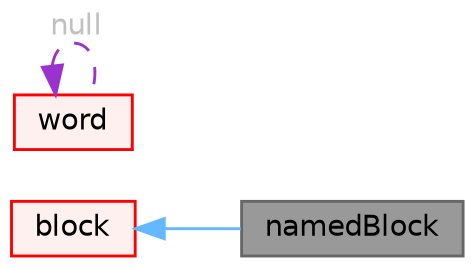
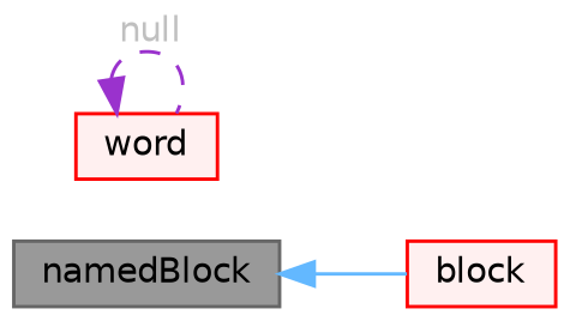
  digraph {
    rankdir=LR
    node [color=red fillcolor="#FFF0F0" fontname=Helvetica fontsize=10 shape=box style=filled]
    edge [dir=back fontname=Helvetica fontsize=10 labelfontname=Helvetica labelfontsize=10]
    n1 [color=gray40 fillcolor=grey60 fontcolor=black height=0.2 label=namedBlock width=0.4]
    n2 [height=0.2 label=word width=0.4]
    n3 [height=0.2 label=block width=0.4]
    n2 -> n2 [color=darkorchid3 fontcolor=grey label=" null" style=dashed]
-   n3 -> n1 [color=steelblue1 style=solid]
+   n1 -> n3 [color=steelblue1 style=solid]
  }
